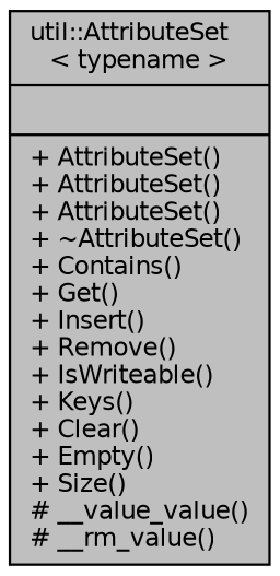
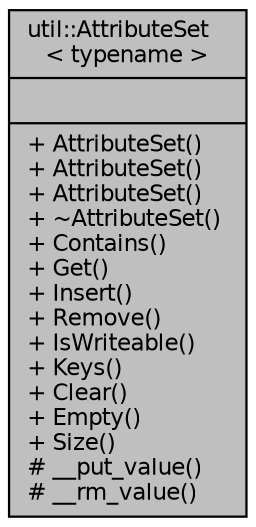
  digraph {
-   n1 [color=black fillcolor=grey75 fontcolor=black fontname=Helvetica fontsize=10 height=0.2 label="{util::AttributeSet\l\< typename \>\n||+ AttributeSet()\l+ AttributeSet()\l+ AttributeSet()\l+ ~AttributeSet()\l+ Contains()\l+ Get()\l+ Insert()\l+ Remove()\l+ IsWriteable()\l+ Keys()\l+ Clear()\l+ Empty()\l+ Size()\l# __value_value()\l# __rm_value()\l}" shape=record style=filled width=0.4]
+   n1 [color=black fillcolor=grey75 fontcolor=black fontname=Helvetica fontsize=10 height=0.2 label="{util::AttributeSet\l\< typename \>\n||+ AttributeSet()\l+ AttributeSet()\l+ AttributeSet()\l+ ~AttributeSet()\l+ Contains()\l+ Get()\l+ Insert()\l+ Remove()\l+ IsWriteable()\l+ Keys()\l+ Clear()\l+ Empty()\l+ Size()\l# __put_value()\l# __rm_value()\l}" shape=record style=filled width=0.4]
  }
